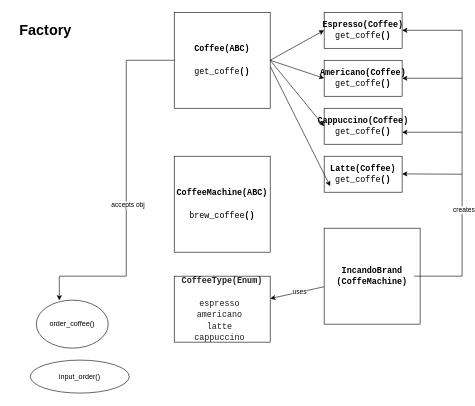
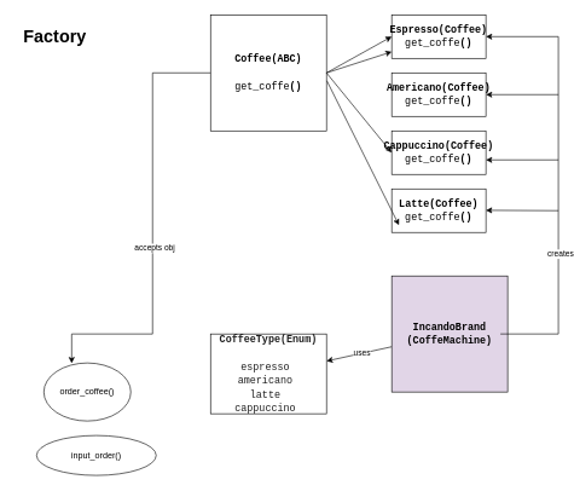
  <mxCell id="0" />
  <mxCell id="1" parent="0" />
  <mxCell id="2" value="&lt;div style=&quot;font-family: Consolas, &amp;quot;Courier New&amp;quot;, monospace; font-size: 14px; line-height: 19px; white-space: pre;&quot;&gt;&lt;b style=&quot;&quot;&gt;&lt;font style=&quot;color: light-dark(rgb(31, 31, 31), rgb(255, 255, 255));&quot;&gt;&lt;span&gt;CoffeeType&lt;/span&gt;(&lt;span&gt;Enum&lt;/span&gt;)&lt;/font&gt;&lt;/b&gt;&lt;/div&gt;&lt;div style=&quot;font-family: Consolas, &amp;quot;Courier New&amp;quot;, monospace; font-size: 14px; line-height: 19px; white-space: pre;&quot;&gt;&lt;b&gt;&lt;font style=&quot;color: light-dark(rgb(31, 31, 31), rgb(255, 255, 255));&quot;&gt;&lt;br&gt;&lt;/font&gt;&lt;/b&gt;&lt;/div&gt;&lt;div style=&quot;font-family: Consolas, &amp;quot;Courier New&amp;quot;, monospace; font-size: 14px; line-height: 19px; white-space: pre;&quot;&gt;&lt;div style=&quot;line-height: 19px;&quot;&gt;&lt;div style=&quot;&quot;&gt;&lt;font style=&quot;color: light-dark(rgb(31, 31, 31), rgb(255, 255, 255));&quot;&gt;&lt;span&gt;espresso&lt;/span&gt; &lt;/font&gt;&lt;/div&gt;&lt;div style=&quot;&quot;&gt;&lt;span&gt;&lt;font style=&quot;color: light-dark(rgb(31, 31, 31), rgb(255, 255, 255));&quot;&gt;&lt;span&gt;americano&lt;/span&gt; &lt;/font&gt;&lt;/span&gt;&lt;/div&gt;&lt;div style=&quot;&quot;&gt;&lt;span&gt;&lt;font style=&quot;color: light-dark(rgb(31, 31, 31), rgb(255, 255, 255));&quot;&gt;&lt;span&gt;latte&lt;/span&gt; &lt;/font&gt;&lt;/span&gt;&lt;/div&gt;&lt;div style=&quot;&quot;&gt;&lt;font style=&quot;&quot;&gt;&lt;span style=&quot;color: rgb(79, 193, 255);&quot;&gt;&lt;font style=&quot;color: light-dark(rgb(31, 31, 31), rgb(255, 255, 255));&quot;&gt;cappuccino&lt;/font&gt;&lt;/span&gt;&lt;font style=&quot;color: light-dark(rgb(31, 31, 31), rgb(255, 255, 255));&quot;&gt; &lt;/font&gt;&lt;/font&gt;&lt;/div&gt;&lt;/div&gt;&lt;/div&gt;" style="whiteSpace=wrap;html=1;aspect=fixed;align=center;" parent="1" vertex="1"><mxGeometry x="290" y="460" width="160" height="110" as="geometry" /></mxCell>
  <mxCell id="3" value="&lt;div style=&quot;font-family: Consolas, &amp;quot;Courier New&amp;quot;, monospace; font-size: 14px; line-height: 19px; white-space: pre;&quot;&gt;&lt;b&gt;Coffee(ABC)&lt;/b&gt;&lt;/div&gt;&lt;div style=&quot;font-family: Consolas, &amp;quot;Courier New&amp;quot;, monospace; font-size: 14px; line-height: 19px; white-space: pre;&quot;&gt;&lt;b&gt;&lt;br&gt;&lt;/b&gt;&lt;/div&gt;&lt;div style=&quot;font-family: Consolas, &amp;quot;Courier New&amp;quot;, monospace; font-size: 14px; line-height: 19px; white-space: pre;&quot;&gt;get_coffe&lt;b&gt;()&lt;/b&gt;&lt;/div&gt;" style="whiteSpace=wrap;html=1;aspect=fixed;align=center;" parent="1" vertex="1"><mxGeometry x="290" y="20" width="160" height="160" as="geometry" /></mxCell>
- <mxCell id="4" value="&lt;div style=&quot;font-family: Consolas, &amp;quot;Courier New&amp;quot;, monospace; font-size: 14px; line-height: 19px; white-space: pre;&quot;&gt;&lt;b&gt;CoffeeMachine(ABC)&lt;/b&gt;&lt;/div&gt;&lt;div style=&quot;font-family: Consolas, &amp;quot;Courier New&amp;quot;, monospace; font-size: 14px; line-height: 19px; white-space: pre;&quot;&gt;&lt;b&gt;&lt;br&gt;&lt;/b&gt;&lt;/div&gt;&lt;div style=&quot;font-family: Consolas, &amp;quot;Courier New&amp;quot;, monospace; font-size: 14px; line-height: 19px; white-space: pre;&quot;&gt;brew_coffee&lt;b&gt;()&lt;/b&gt;&lt;/div&gt;" style="whiteSpace=wrap;html=1;aspect=fixed;align=center;" parent="1" vertex="1"><mxGeometry x="290" y="260" width="160" height="160" as="geometry" /></mxCell>
  <mxCell id="5" value="&lt;div style=&quot;font-family: Consolas, &amp;quot;Courier New&amp;quot;, monospace; font-size: 14px; line-height: 19px; white-space: pre;&quot;&gt;&lt;b&gt;Espresso(Coffee)&lt;/b&gt;&lt;/div&gt;&lt;div style=&quot;font-family: Consolas, &amp;quot;Courier New&amp;quot;, monospace; font-size: 14px; line-height: 19px; white-space: pre;&quot;&gt;get_coffe&lt;b&gt;()&lt;/b&gt;&lt;/div&gt;" style="rounded=0;whiteSpace=wrap;html=1;" parent="1" vertex="1"><mxGeometry x="540" y="20" width="130" height="60" as="geometry" /></mxCell>
  <mxCell id="6" value="&lt;div style=&quot;font-family: Consolas, &amp;quot;Courier New&amp;quot;, monospace; font-size: 14px; line-height: 19px; white-space: pre;&quot;&gt;&lt;b&gt;Americano(Coffee)&lt;/b&gt;&lt;/div&gt;&lt;div style=&quot;font-family: Consolas, &amp;quot;Courier New&amp;quot;, monospace; font-size: 14px; line-height: 19px; white-space: pre;&quot;&gt;get_coffe&lt;b&gt;()&lt;/b&gt;&lt;/div&gt;" style="rounded=0;whiteSpace=wrap;html=1;" parent="1" vertex="1"><mxGeometry x="540" y="100" width="130" height="60" as="geometry" /></mxCell>
  <mxCell id="7" value="&lt;div style=&quot;font-family: Consolas, &amp;quot;Courier New&amp;quot;, monospace; font-size: 14px; line-height: 19px; white-space: pre;&quot;&gt;&lt;b&gt;Cappuccino(Coffee)&lt;/b&gt;&lt;/div&gt;&lt;div style=&quot;font-family: Consolas, &amp;quot;Courier New&amp;quot;, monospace; font-size: 14px; line-height: 19px; white-space: pre;&quot;&gt;get_coffe&lt;b&gt;()&lt;/b&gt;&lt;/div&gt;" style="rounded=0;whiteSpace=wrap;html=1;" parent="1" vertex="1"><mxGeometry x="540" y="180" width="130" height="60" as="geometry" /></mxCell>
  <mxCell id="8" value="&lt;div style=&quot;font-family: Consolas, &amp;quot;Courier New&amp;quot;, monospace; font-size: 14px; line-height: 19px; white-space: pre;&quot;&gt;&lt;b&gt;Latte(Coffee)&lt;/b&gt;&lt;/div&gt;&lt;div style=&quot;font-family: Consolas, &amp;quot;Courier New&amp;quot;, monospace; font-size: 14px; line-height: 19px; white-space: pre;&quot;&gt;get_coffe&lt;b&gt;()&lt;/b&gt;&lt;/div&gt;" style="rounded=0;whiteSpace=wrap;html=1;" parent="1" vertex="1"><mxGeometry x="540" y="260" width="130" height="60" as="geometry" /></mxCell>
  <mxCell id="9" value="" style="endArrow=classic;html=1;rounded=0;exitX=1;exitY=0.5;exitDx=0;exitDy=0;" parent="1" source="3" edge="1"><mxGeometry relative="1" as="geometry"><mxPoint x="450" y="49.5" as="sourcePoint" /><mxPoint x="540" y="50" as="targetPoint" /></mxGeometry></mxCell>
- <mxCell id="10" value="" style="endArrow=classic;html=1;rounded=0;entryX=0;entryY=0.5;entryDx=0;entryDy=0;exitX=1;exitY=0.5;exitDx=0;exitDy=0;" parent="1" source="3" target="6" edge="1"><mxGeometry relative="1" as="geometry"><mxPoint x="450" y="60" as="sourcePoint" /><mxPoint x="540" y="60.5" as="targetPoint" /></mxGeometry></mxCell>
+ <mxCell id="10" value="" style="endArrow=classic;html=1;rounded=0;exitX=1;exitY=0.5;exitDx=0;exitDy=0;" parent="1" source="3" target="5" edge="1"><mxGeometry relative="1" as="geometry"><mxPoint x="450" y="60" as="sourcePoint" /><mxPoint x="540" y="60.5" as="targetPoint" /></mxGeometry></mxCell>
  <mxCell id="11" value="" style="endArrow=classic;html=1;rounded=0;entryX=0;entryY=0.5;entryDx=0;entryDy=0;" parent="1" target="7" edge="1"><mxGeometry relative="1" as="geometry"><mxPoint x="450" y="100" as="sourcePoint" /><mxPoint x="540" y="170" as="targetPoint" /></mxGeometry></mxCell>
  <mxCell id="12" value="" style="endArrow=classic;html=1;rounded=0;entryX=0;entryY=0.5;entryDx=0;entryDy=0;exitX=1.003;exitY=0.568;exitDx=0;exitDy=0;exitPerimeter=0;" parent="1" source="3" edge="1"><mxGeometry relative="1" as="geometry"><mxPoint x="460" y="200" as="sourcePoint" /><mxPoint x="550" y="310" as="targetPoint" /></mxGeometry></mxCell>
  <mxCell id="13" value="" style="edgeStyle=none;rounded=0;orthogonalLoop=1;jettySize=auto;html=1;" parent="1" source="15" target="2" edge="1"><mxGeometry relative="1" as="geometry" /></mxCell>
  <mxCell id="14" value="uses" style="edgeLabel;html=1;align=center;verticalAlign=middle;resizable=0;points=[];" parent="13" vertex="1" connectable="0"><mxGeometry x="-0.068" relative="1" as="geometry"><mxPoint as="offset" /></mxGeometry></mxCell>
- <mxCell id="15" value="&lt;div style=&quot;font-family: Consolas, &amp;quot;Courier New&amp;quot;, monospace; font-size: 14px; line-height: 19px; white-space: pre;&quot;&gt;&lt;b&gt;IncandoBrand&lt;/b&gt;&lt;/div&gt;&lt;div style=&quot;font-family: Consolas, &amp;quot;Courier New&amp;quot;, monospace; font-size: 14px; line-height: 19px; white-space: pre;&quot;&gt;&lt;b&gt;(CoffeMachine)&lt;/b&gt;&lt;/div&gt;" style="whiteSpace=wrap;html=1;aspect=fixed;align=center;" parent="1" vertex="1"><mxGeometry x="540" y="380" width="160" height="160" as="geometry" /></mxCell>
+ <mxCell id="15" value="&lt;div style=&quot;font-family: Consolas, &amp;quot;Courier New&amp;quot;, monospace; font-size: 14px; line-height: 19px; white-space: pre;&quot;&gt;&lt;b&gt;IncandoBrand&lt;/b&gt;&lt;/div&gt;&lt;div style=&quot;font-family: Consolas, &amp;quot;Courier New&amp;quot;, monospace; font-size: 14px; line-height: 19px; white-space: pre;&quot;&gt;&lt;b&gt;(CoffeMachine)&lt;/b&gt;&lt;/div&gt;" style="whiteSpace=wrap;html=1;aspect=fixed;align=center;fillColor=#e1d5e7;" parent="1" vertex="1"><mxGeometry x="540" y="380" width="160" height="160" as="geometry" /></mxCell>
  <mxCell id="16" value="" style="edgeStyle=orthogonalEdgeStyle;rounded=0;orthogonalLoop=1;jettySize=auto;html=1;entryX=0.32;entryY=0.005;entryDx=0;entryDy=0;entryPerimeter=0;exitX=0;exitY=0.5;exitDx=0;exitDy=0;" parent="1" source="3" target="18" edge="1"><mxGeometry relative="1" as="geometry"><mxPoint x="180" y="310" as="sourcePoint" /><mxPoint x="220" y="300" as="targetPoint" /><Array as="points"><mxPoint x="210" y="100" /><mxPoint x="210" y="460" /><mxPoint x="98" y="460" /></Array></mxGeometry></mxCell>
  <mxCell id="17" value="accepts obj" style="edgeLabel;html=1;align=center;verticalAlign=middle;resizable=0;points=[];" parent="16" vertex="1" connectable="0"><mxGeometry x="0.083" y="2" relative="1" as="geometry"><mxPoint as="offset" /></mxGeometry></mxCell>
  <mxCell id="18" value="order_coffee()" style="ellipse;whiteSpace=wrap;html=1;" parent="1" vertex="1"><mxGeometry x="60" y="500" width="120" height="80" as="geometry" /></mxCell>
  <mxCell id="19" value="input_order()" style="ellipse;whiteSpace=wrap;html=1;" parent="1" vertex="1"><mxGeometry x="50" y="600" width="165" height="55" as="geometry" /></mxCell>
  <mxCell id="20" value="" style="endArrow=classic;html=1;rounded=0;entryX=1;entryY=0.5;entryDx=0;entryDy=0;" parent="1" target="5" edge="1"><mxGeometry width="50" height="50" relative="1" as="geometry"><mxPoint x="690" y="460" as="sourcePoint" /><mxPoint x="770" y="60" as="targetPoint" /><Array as="points"><mxPoint x="770" y="460" /><mxPoint x="770" y="50" /></Array></mxGeometry></mxCell>
  <mxCell id="21" value="creates" style="edgeLabel;html=1;align=center;verticalAlign=middle;resizable=0;points=[];" parent="20" vertex="1" connectable="0"><mxGeometry x="-0.352" y="-2" relative="1" as="geometry"><mxPoint as="offset" /></mxGeometry></mxCell>
  <mxCell id="22" value="" style="endArrow=classic;html=1;rounded=0;entryX=1;entryY=0.5;entryDx=0;entryDy=0;" parent="1" target="6" edge="1"><mxGeometry width="50" height="50" relative="1" as="geometry"><mxPoint x="770" y="130" as="sourcePoint" /><mxPoint x="750" y="130" as="targetPoint" /></mxGeometry></mxCell>
  <mxCell id="23" value="" style="endArrow=classic;html=1;rounded=0;" parent="1" edge="1"><mxGeometry width="50" height="50" relative="1" as="geometry"><mxPoint x="770" y="220" as="sourcePoint" /><mxPoint x="670" y="220" as="targetPoint" /></mxGeometry></mxCell>
  <mxCell id="24" value="" style="endArrow=classic;html=1;rounded=0;" parent="1" edge="1"><mxGeometry width="50" height="50" relative="1" as="geometry"><mxPoint x="770" y="290" as="sourcePoint" /><mxPoint x="670" y="289.5" as="targetPoint" /></mxGeometry></mxCell>
  <mxCell id="25" value="&lt;b&gt;&lt;font style=&quot;font-size: 24px;&quot;&gt;Factory&lt;/font&gt;&lt;/b&gt;" style="text;html=1;align=center;verticalAlign=middle;resizable=0;points=[];autosize=1;strokeColor=none;fillColor=none;" parent="1" vertex="1"><mxGeometry x="20" y="30" width="110" height="40" as="geometry" /></mxCell>
